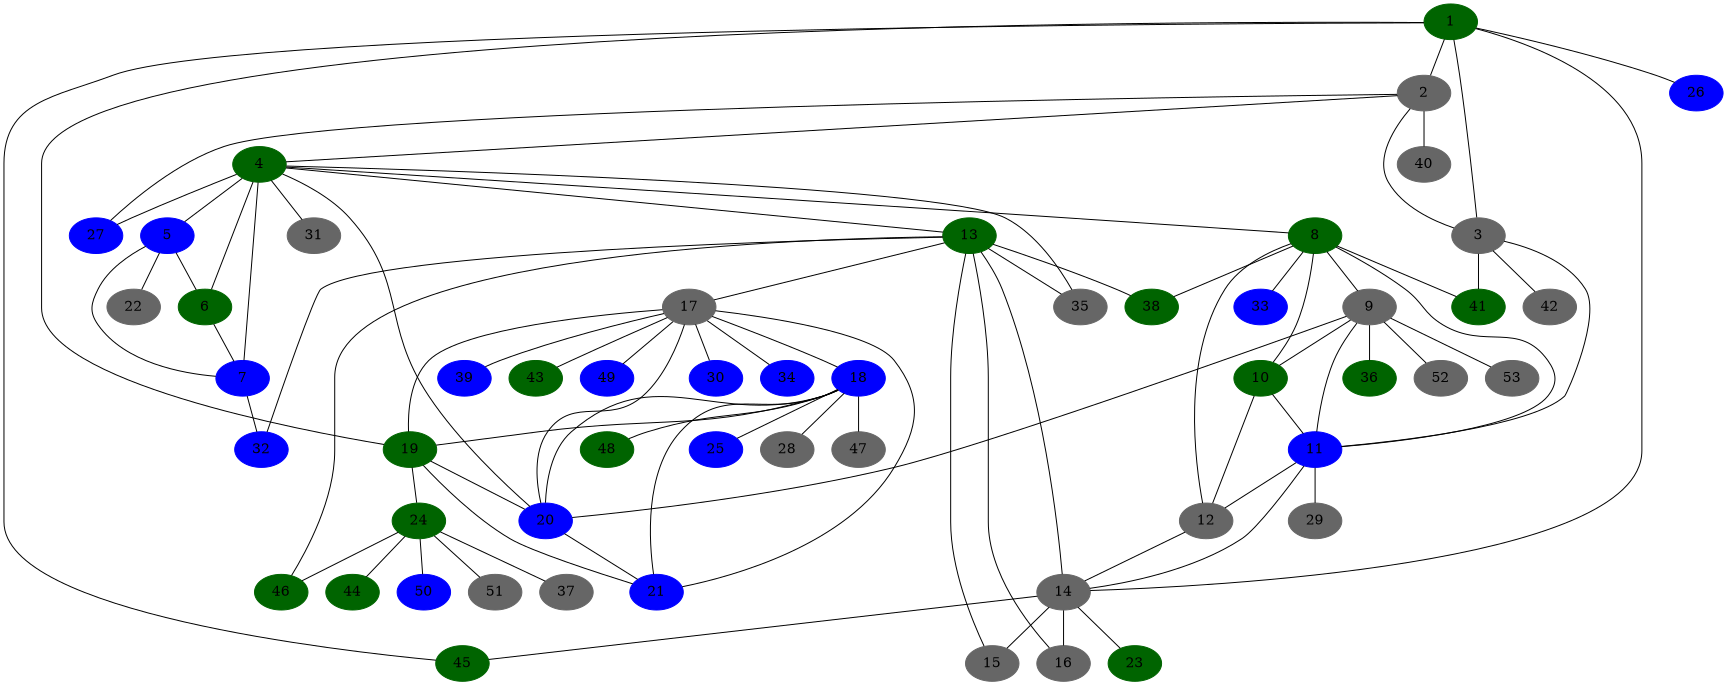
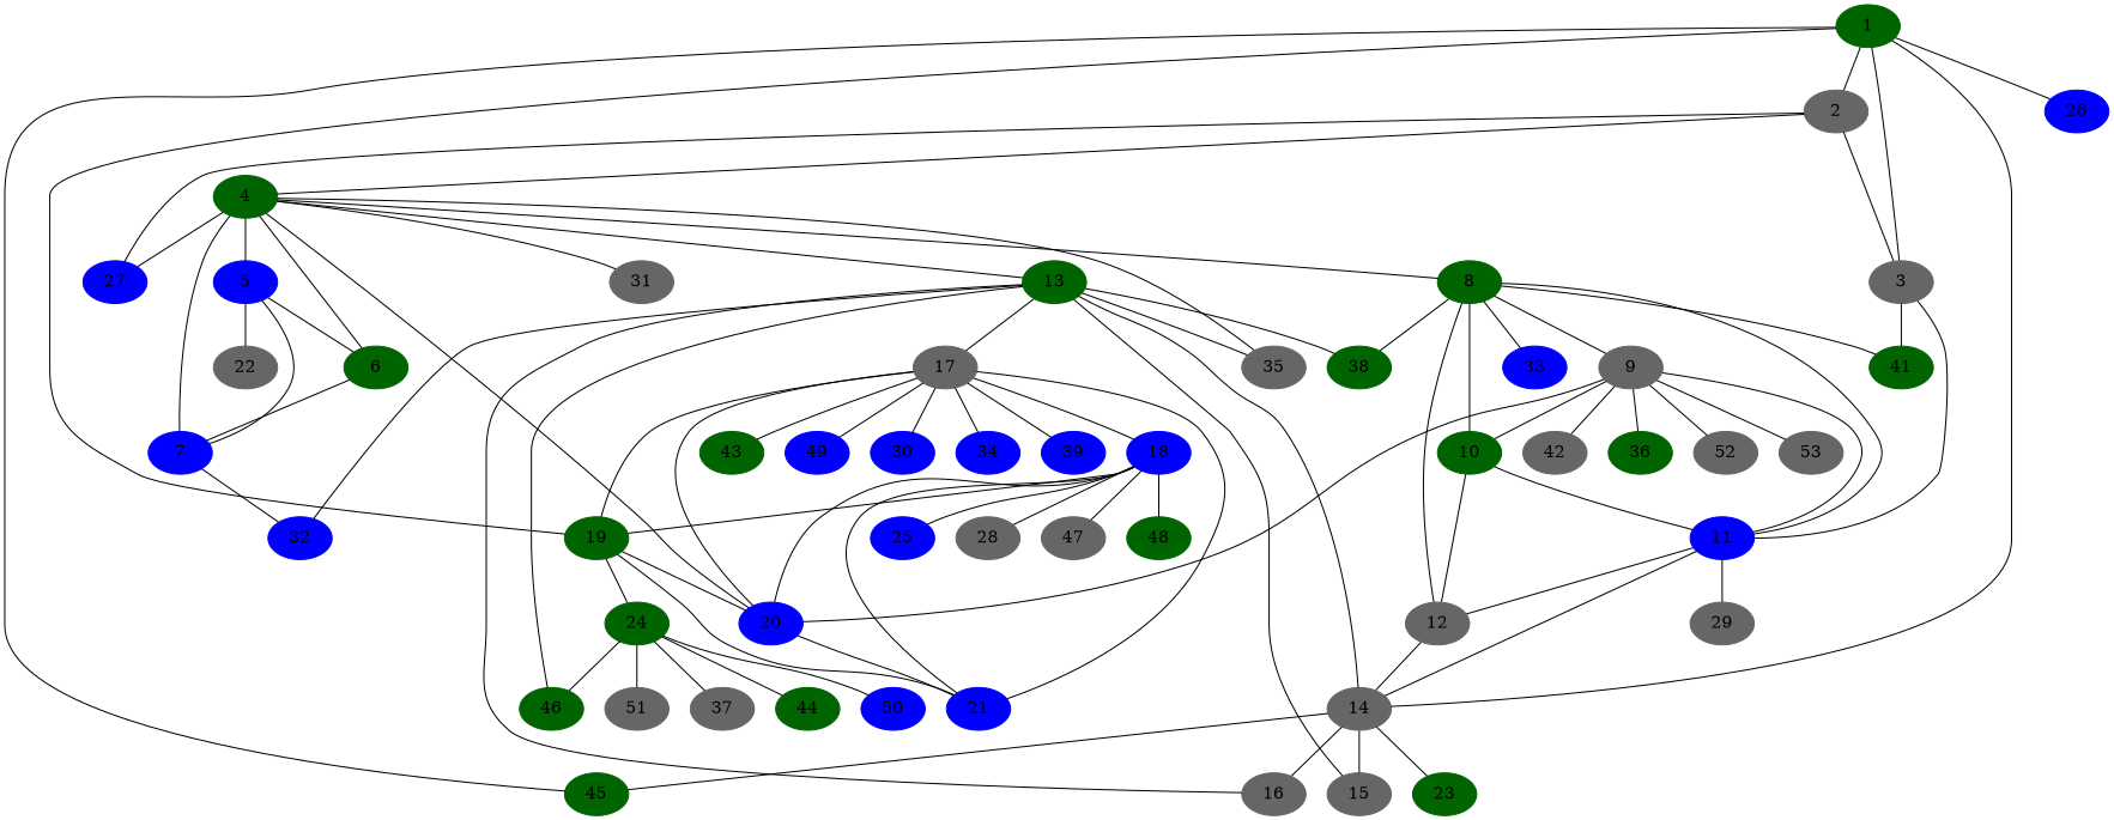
  graph {
    node [color=gray40 style=filled]
    edge [weight=1.0]
    1 [color=darkgreen]
    2
    3
    14
    19 [color=darkgreen]
    26 [color=blue]
    45 [color=darkgreen]
    4 [color=darkgreen]
    27 [color=blue]
-   40
    11 [color=blue]
    41 [color=darkgreen]
    42
    15
    16
    23 [color=darkgreen]
    20 [color=blue]
    21 [color=blue]
    24 [color=darkgreen]
    5 [color=blue]
    6 [color=darkgreen]
    7 [color=blue]
    8 [color=darkgreen]
    13 [color=darkgreen]
    31
    35
    12
    29
    22
    32 [color=blue]
    9
    10 [color=darkgreen]
    33 [color=blue]
    38 [color=darkgreen]
    17
    46 [color=darkgreen]
    36 [color=darkgreen]
    52
    53
    18 [color=blue]
    30 [color=blue]
    34 [color=blue]
    39 [color=blue]
    43 [color=darkgreen]
    49 [color=blue]
    25 [color=blue]
    28
    47
    48 [color=darkgreen]
    37
    44 [color=darkgreen]
    50 [color=blue]
    51
    1 -- 2 [weight=3.0]
    1 -- 3 [weight=3.0]
    1 -- 14
    1 -- 19
    1 -- 26
    1 -- 45
    2 -- 3
    2 -- 4
    2 -- 27
-   2 -- 40
    3 -- 11
    3 -- 41 [weight=4.0]
-   3 -- 42
+   9 -- 42
    14 -- 45
    14 -- 15 [weight=2.0]
    14 -- 16 [weight=3.0]
    14 -- 23
    19 -- 20
    19 -- 21
    19 -- 24
    4 -- 27
    4 -- 20
    4 -- 5 [weight=2.0]
    4 -- 6 [weight=2.0]
    4 -- 7 [weight=8.0]
    4 -- 8
    4 -- 13 [weight=2.0]
    4 -- 31
    4 -- 35
    11 -- 14
    11 -- 12
    11 -- 29 [weight=2.0]
    20 -- 21
    24 -- 46
    24 -- 37
    24 -- 44
    24 -- 50
    24 -- 51
    5 -- 6
    5 -- 7
    5 -- 22 [weight=3.0]
    6 -- 7
    7 -- 32
    8 -- 11
    8 -- 41
    8 -- 12
    8 -- 9
    8 -- 10 [weight=4.0]
    8 -- 33
    8 -- 38 [weight=2.0]
    13 -- 14 [weight=2.0]
    13 -- 15
    13 -- 16
    13 -- 35
    13 -- 32
    13 -- 38 [weight=2.0]
    13 -- 17
    13 -- 46
    12 -- 14
    9 -- 11
    9 -- 20
    9 -- 10
    9 -- 36
    9 -- 52
    9 -- 53
    10 -- 11
    10 -- 12
    17 -- 19
    17 -- 20
    17 -- 21
    17 -- 18
    17 -- 30
    17 -- 34
    17 -- 39
    17 -- 43
    17 -- 49
    18 -- 19
    18 -- 20
    18 -- 21
    18 -- 25
    18 -- 28
    18 -- 47
    18 -- 48
  }
